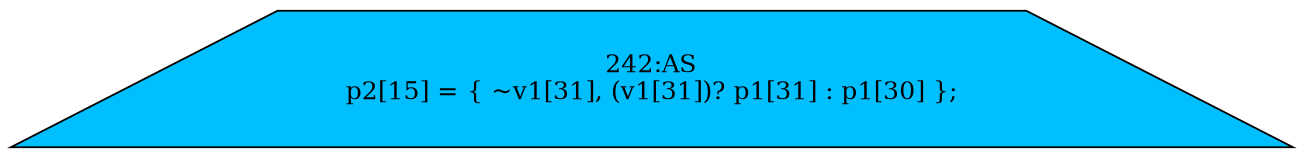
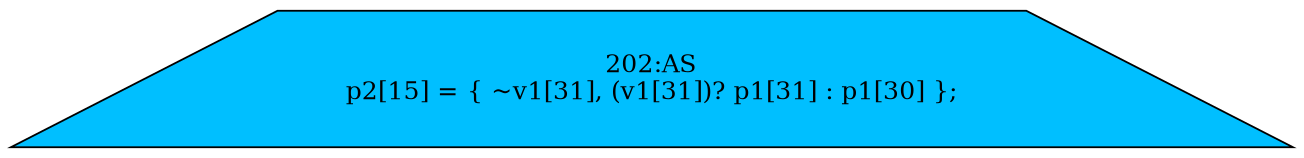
  strict digraph {
-   n1 [ast="<pyverilog.vparser.ast.Assign object at 0x7f40784bd450>" def_var="['p2']" fillcolor=deepskyblue label="242:AS\np2[15] = { ~v1[31], (v1[31])? p1[31] : p1[30] };" statements="[]" style=filled typ=Assign use_var="['v1', 'v1', 'p1', 'p1']" shape=trapezium]
+   n1 [ast="<pyverilog.vparser.ast.Assign object at 0x7f40784bd450>" def_var="['p2']" fillcolor=deepskyblue label="202:AS\np2[15] = { ~v1[31], (v1[31])? p1[31] : p1[30] };" statements="[]" style=filled typ=Assign use_var="['v1', 'v1', 'p1', 'p1']" shape=trapezium]
  }
